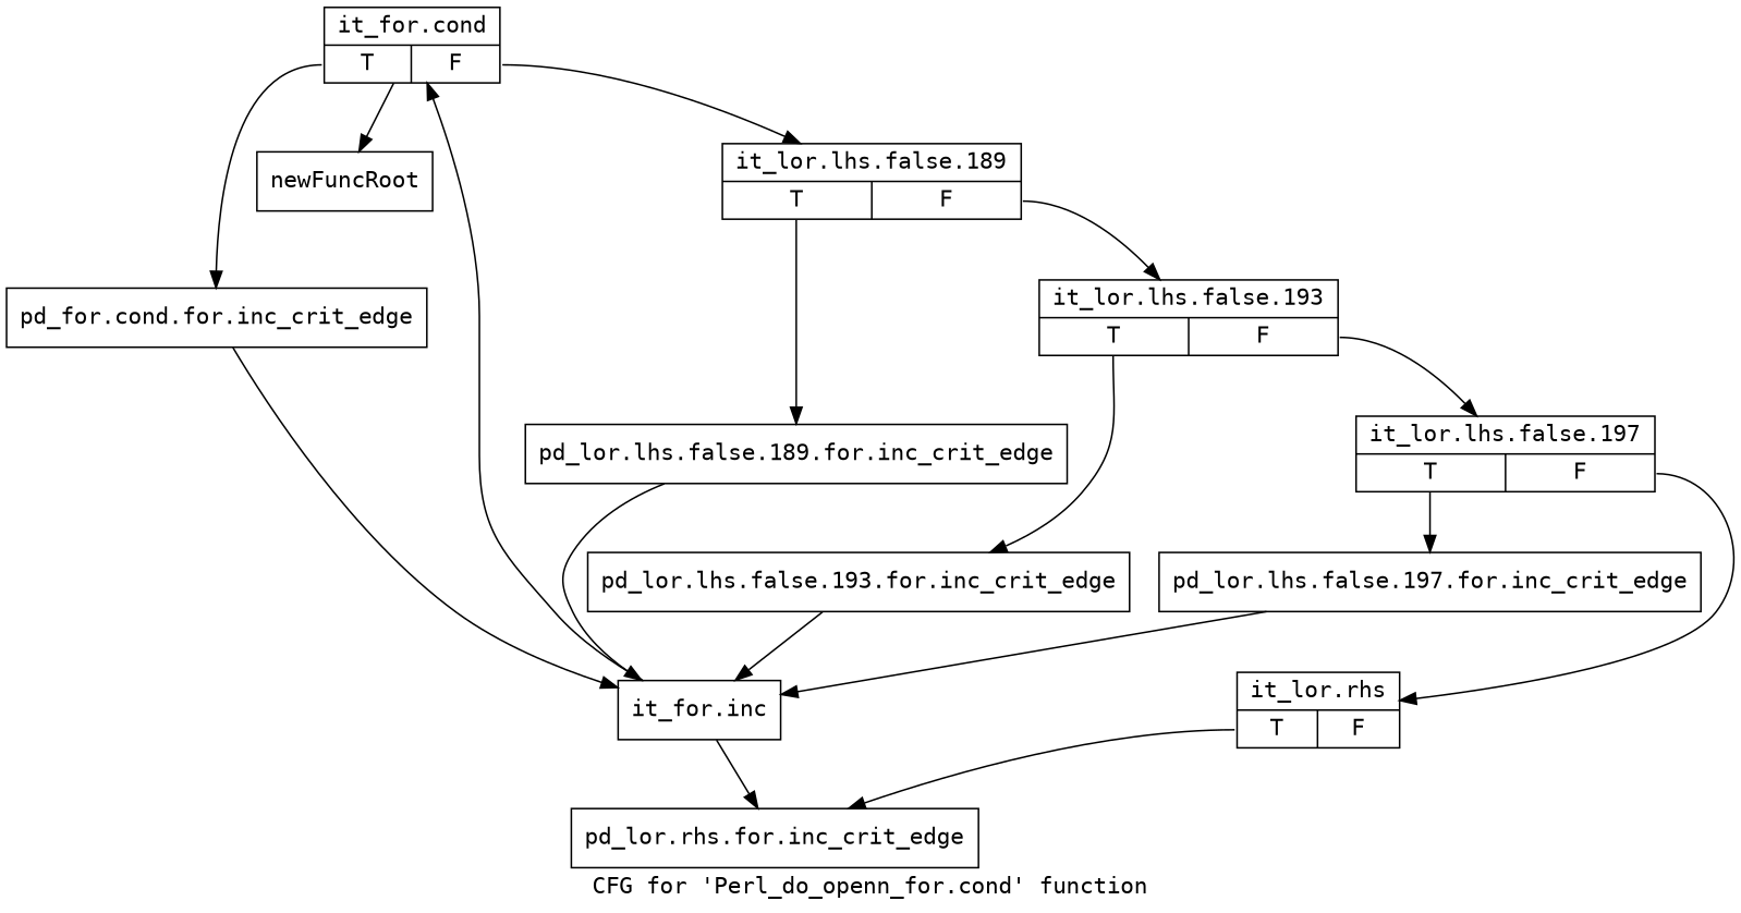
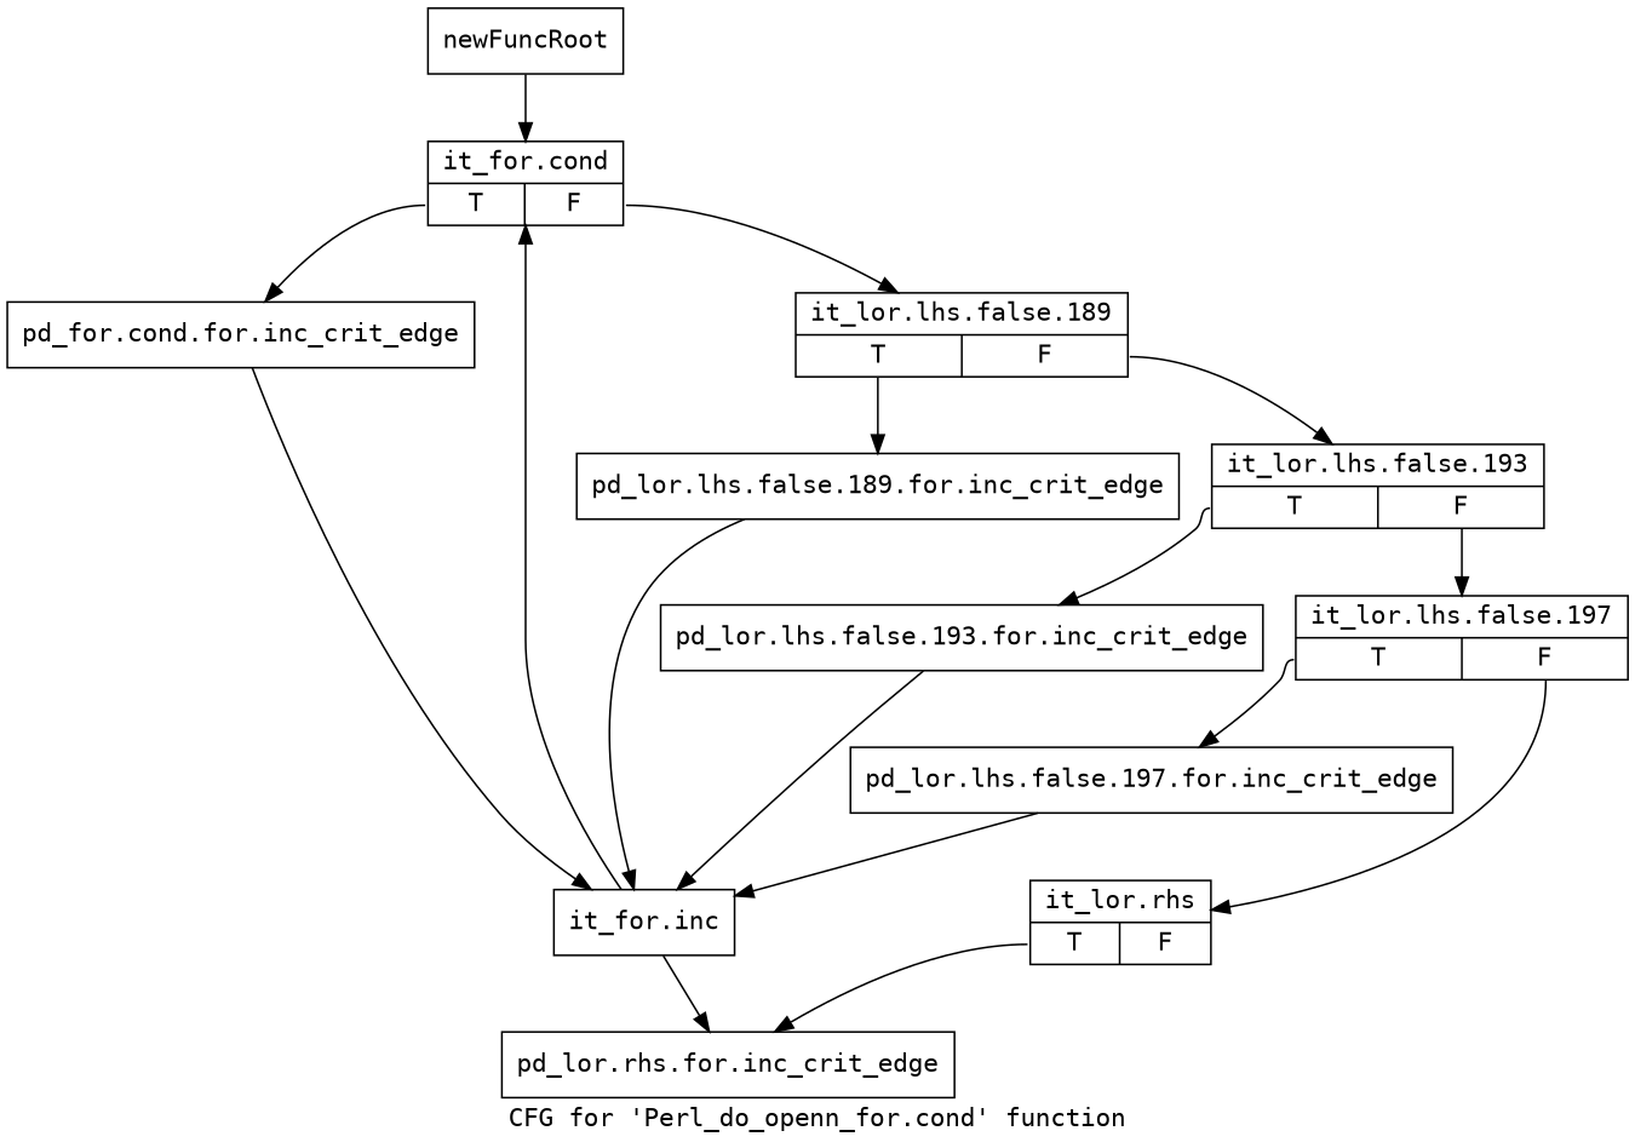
  digraph {
    fontname="DejaVu Sans Mono"
    label="CFG for 'Perl_do_openn_for.cond' function"
    node [fontname="DejaVu Sans Mono" shape=record]
    edge [fontname="DejaVu Sans Mono"]
    n1 [label="{newFuncRoot}"]
    n2 [label="{it_for.cond|{<s0>T|<s1>F}}"]
    n3 [label="{pd_for.cond.for.inc_crit_edge}"]
    n4 [label="{it_lor.lhs.false.189|{<s0>T|<s1>F}}"]
    n5 [label="{it_for.inc}"]
    n6 [label="{pd_lor.lhs.false.189.for.inc_crit_edge}"]
    n7 [label="{it_lor.lhs.false.193|{<s0>T|<s1>F}}"]
    n8 [label="{pd_lor.rhs.for.inc_crit_edge}"]
    n9 [label="{pd_lor.lhs.false.193.for.inc_crit_edge}"]
    n10 [label="{it_lor.lhs.false.197|{<s0>T|<s1>F}}"]
    n11 [label="{pd_lor.lhs.false.197.for.inc_crit_edge}"]
    n12 [label="{it_lor.rhs|{<s0>T|<s1>F}}"]
-   n2 -> n1
+   n1 -> n2
    n2 -> n3 [tailport=s0]
    n2 -> n4 [tailport=s1]
    n3 -> n5
    n4 -> n6 [tailport=s0]
    n4 -> n7 [tailport=s1]
    n5 -> n2
    n5 -> n8
    n6 -> n5
    n7 -> n9 [tailport=s0]
    n7 -> n10 [tailport=s1]
    n9 -> n5
    n10 -> n11 [tailport=s0]
    n10 -> n12 [tailport=s1]
    n11 -> n5
    n12 -> n8 [tailport=s0]
  }
